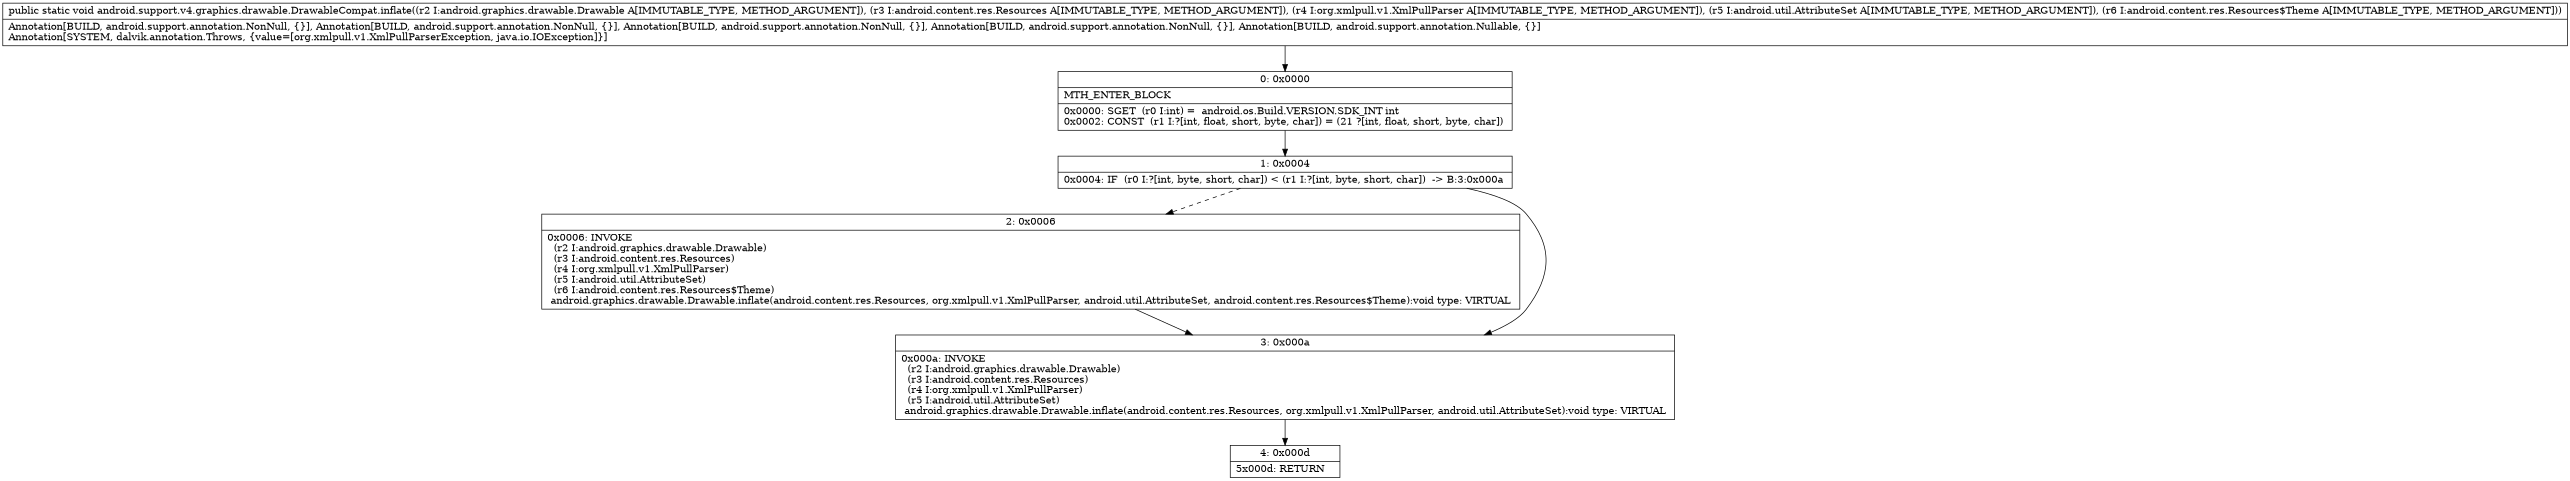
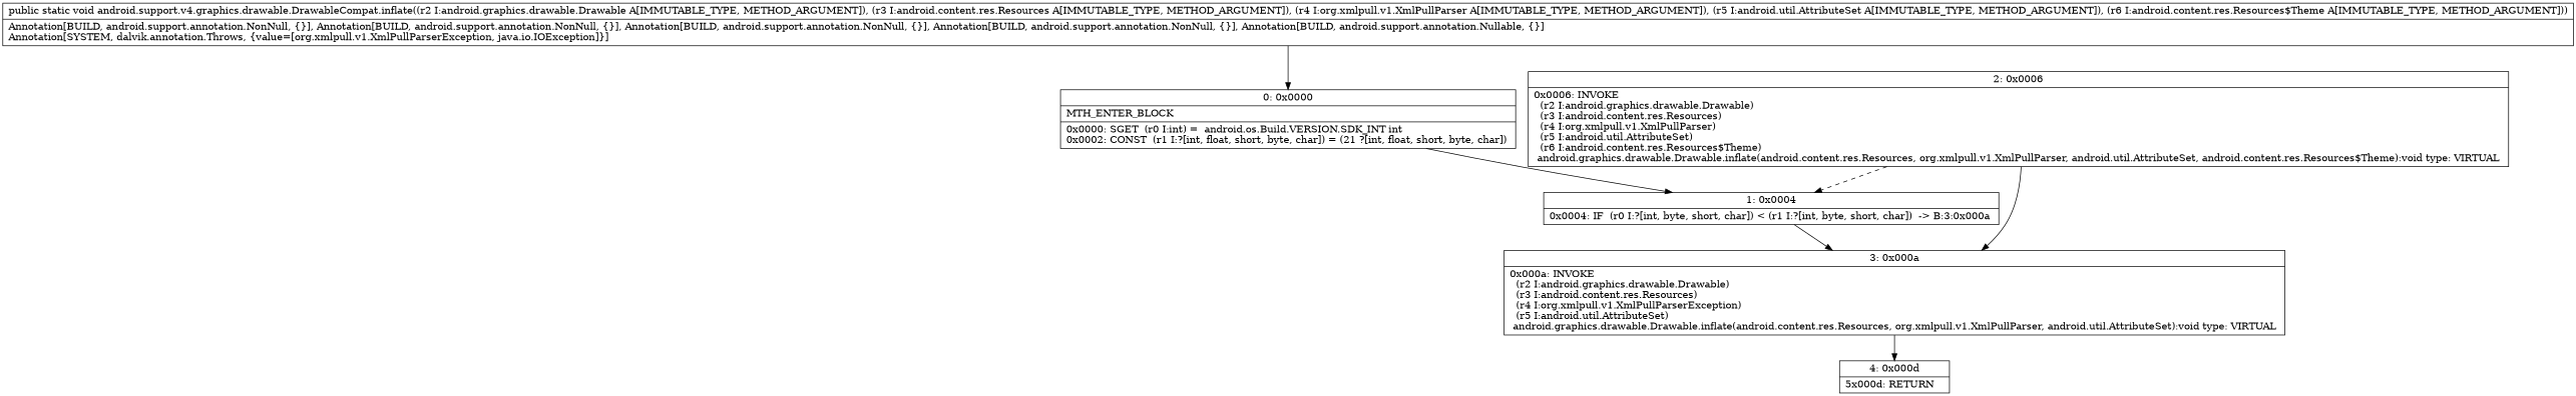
  digraph {
    node [shape=record]
    n1 [label="{0\:\ 0x0000|MTH_ENTER_BLOCK\l|0x0000: SGET  (r0 I:int) =  android.os.Build.VERSION.SDK_INT int \l0x0002: CONST  (r1 I:?[int, float, short, byte, char]) = (21 ?[int, float, short, byte, char]) \l}"]
    n2 [label="{1\:\ 0x0004|0x0004: IF  (r0 I:?[int, byte, short, char]) \< (r1 I:?[int, byte, short, char])  \-\> B:3:0x000a \l}"]
    n3 [label="{2\:\ 0x0006|0x0006: INVOKE  \l  (r2 I:android.graphics.drawable.Drawable)\l  (r3 I:android.content.res.Resources)\l  (r4 I:org.xmlpull.v1.XmlPullParser)\l  (r5 I:android.util.AttributeSet)\l  (r6 I:android.content.res.Resources$Theme)\l android.graphics.drawable.Drawable.inflate(android.content.res.Resources, org.xmlpull.v1.XmlPullParser, android.util.AttributeSet, android.content.res.Resources$Theme):void type: VIRTUAL \l}"]
-   n4 [label="{3\:\ 0x000a|0x000a: INVOKE  \l  (r2 I:android.graphics.drawable.Drawable)\l  (r3 I:android.content.res.Resources)\l  (r4 I:org.xmlpull.v1.XmlPullParser)\l  (r5 I:android.util.AttributeSet)\l android.graphics.drawable.Drawable.inflate(android.content.res.Resources, org.xmlpull.v1.XmlPullParser, android.util.AttributeSet):void type: VIRTUAL \l}"]
+   n4 [label="{3\:\ 0x000a|0x000a: INVOKE  \l  (r2 I:android.graphics.drawable.Drawable)\l  (r3 I:android.content.res.Resources)\l  (r4 I:org.xmlpull.v1.XmlPullParserException)\l  (r5 I:android.util.AttributeSet)\l android.graphics.drawable.Drawable.inflate(android.content.res.Resources, org.xmlpull.v1.XmlPullParser, android.util.AttributeSet):void type: VIRTUAL \l}"]
    n5 [label="{4\:\ 0x000d|5x000d: RETURN   \l}"]
    n6 [label="{public static void android.support.v4.graphics.drawable.DrawableCompat.inflate((r2 I:android.graphics.drawable.Drawable A[IMMUTABLE_TYPE, METHOD_ARGUMENT]), (r3 I:android.content.res.Resources A[IMMUTABLE_TYPE, METHOD_ARGUMENT]), (r4 I:org.xmlpull.v1.XmlPullParser A[IMMUTABLE_TYPE, METHOD_ARGUMENT]), (r5 I:android.util.AttributeSet A[IMMUTABLE_TYPE, METHOD_ARGUMENT]), (r6 I:android.content.res.Resources$Theme A[IMMUTABLE_TYPE, METHOD_ARGUMENT]))  | Annotation[BUILD, android.support.annotation.NonNull, \{\}], Annotation[BUILD, android.support.annotation.NonNull, \{\}], Annotation[BUILD, android.support.annotation.NonNull, \{\}], Annotation[BUILD, android.support.annotation.NonNull, \{\}], Annotation[BUILD, android.support.annotation.Nullable, \{\}]\lAnnotation[SYSTEM, dalvik.annotation.Throws, \{value=[org.xmlpull.v1.XmlPullParserException, java.io.IOException]\}]\l}"]
    n1 -> n2
-   n2 -> n3 [style=dashed]
+   n3 -> n2 [style=dashed]
    n2 -> n4
    n3 -> n4
    n4 -> n5
    n6 -> n1
  }
